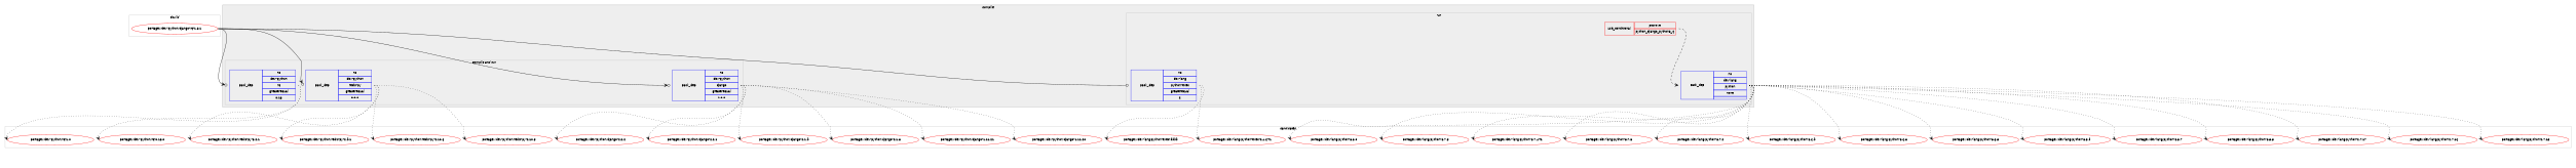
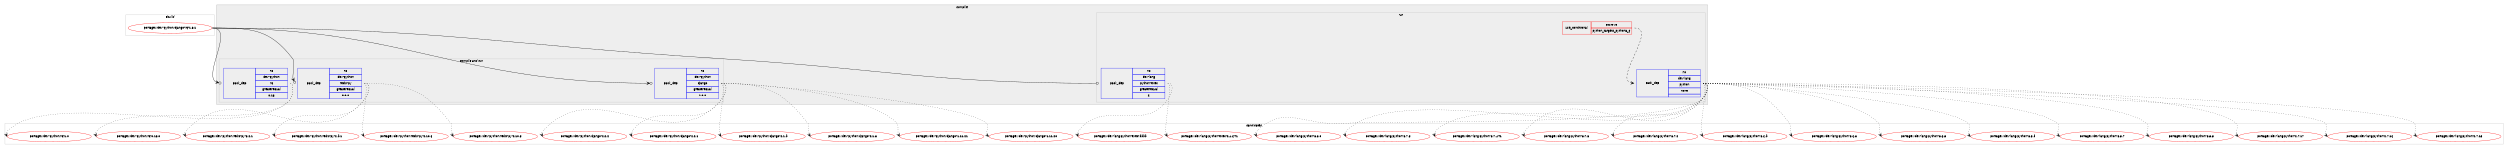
  digraph {
    compound=true
    concentrate=true
    fontname=Helvetica
    fontsize=10
    newrank=true
    rankdir=TB
    ranksep=1.5
    node [color=red fontname=Helvetica fontsize=10]
    edge [arrowhead=vee headport=w style=dotted tailport=e weight=100]
    n1 [label="portage://dev-python/django-rq-1.3.1" width=4]
    n2 [color=blue label=<<TABLE BORDER="0" CELLBORDER="1" CELLSPACING="0" CELLPADDING="4" WIDTH="220"><TR><TD ROWSPAN="6" CELLPADDING="30">pack_dep</TD></TR><TR><TD WIDTH="110">no</TD></TR><TR><TD>dev-python</TD></TR><TR><TD>django</TD></TR><TR><TD>greaterequal</TD></TR><TR><TD>1.8.0</TD></TR></TABLE>> shape=none]
    n3 [color=blue label=<<TABLE BORDER="0" CELLBORDER="1" CELLSPACING="0" CELLPADDING="4" WIDTH="220"><TR><TD ROWSPAN="6" CELLPADDING="30">pack_dep</TD></TR><TR><TD WIDTH="110">no</TD></TR><TR><TD>dev-python</TD></TR><TR><TD>redis-py</TD></TR><TR><TD>greaterequal</TD></TR><TR><TD>3.0.0</TD></TR></TABLE>> shape=none]
    n4 [color=blue label=<<TABLE BORDER="0" CELLBORDER="1" CELLSPACING="0" CELLPADDING="4" WIDTH="220"><TR><TD ROWSPAN="6" CELLPADDING="30">pack_dep</TD></TR><TR><TD WIDTH="110">no</TD></TR><TR><TD>dev-python</TD></TR><TR><TD>rq</TD></TR><TR><TD>greaterequal</TD></TR><TR><TD>0.13</TD></TR></TABLE>> shape=none]
    n5 [color=blue label=<<TABLE BORDER="0" CELLBORDER="1" CELLSPACING="0" CELLPADDING="4" WIDTH="220"><TR><TD ROWSPAN="6" CELLPADDING="30">pack_dep</TD></TR><TR><TD WIDTH="110">no</TD></TR><TR><TD>dev-lang</TD></TR><TR><TD>python</TD></TR><TR><TD>none</TD></TR><TR><TD></TD></TR></TABLE>> shape=none]
-   n6 [label=<<TABLE BORDER="0" CELLBORDER="1" CELLSPACING="0" CELLPADDING="4"><TR><TD ROWSPAN="3" CELLPADDING="10">use_conditional</TD></TR><TR><TD>positive</TD></TR><TR><TD>python_django_python3_6</TD></TR></TABLE>> shape=none]
+   n6 [label=<<TABLE BORDER="0" CELLBORDER="1" CELLSPACING="0" CELLPADDING="4"><TR><TD ROWSPAN="3" CELLPADDING="10">use_conditional</TD></TR><TR><TD>positive</TD></TR><TR><TD>python_targets_python3_6</TD></TR></TABLE>> shape=none]
    n7 [color=blue label=<<TABLE BORDER="0" CELLBORDER="1" CELLSPACING="0" CELLPADDING="4" WIDTH="220"><TR><TD ROWSPAN="6" CELLPADDING="30">pack_dep</TD></TR><TR><TD WIDTH="110">no</TD></TR><TR><TD>dev-lang</TD></TR><TR><TD>python-exec</TD></TR><TR><TD>greaterequal</TD></TR><TR><TD>2</TD></TR></TABLE>> shape=none]
    n8 [label="portage://dev-python/django-1.11.20" width=4]
    n9 [label="portage://dev-python/django-1.11.21" width=4]
    n10 [label="portage://dev-python/django-2.1.8" width=4]
    n11 [label="portage://dev-python/django-2.1.9" width=4]
    n12 [label="portage://dev-python/django-2.2.1" width=4]
    n13 [label="portage://dev-python/django-2.2.2" width=4]
    n14 [label="portage://dev-python/redis-py-2.10.5" width=4]
    n15 [label="portage://dev-python/redis-py-2.10.6" width=4]
    n16 [label="portage://dev-python/redis-py-2.9.1" width=4]
    n17 [label="portage://dev-python/redis-py-3.2.1" width=4]
    n18 [label="portage://dev-python/rq-0.13.0" width=4]
    n19 [label="portage://dev-python/rq-1.0" width=4]
    n20 [label="portage://dev-lang/python-exec-2.4.6-r1" width=4]
    n21 [label="portage://dev-lang/python-exec-9999" width=4]
    n22 [label="portage://dev-lang/python-2.7.15" width=4]
    n23 [label="portage://dev-lang/python-2.7.16" width=4]
    n24 [label="portage://dev-lang/python-2.7.17" width=4]
    n25 [label="portage://dev-lang/python-3.5.5" width=4]
    n26 [label="portage://dev-lang/python-3.5.7" width=4]
    n27 [label="portage://dev-lang/python-3.5.9" width=4]
    n28 [label="portage://dev-lang/python-3.6.5" width=4]
    n29 [label="portage://dev-lang/python-3.6.8" width=4]
    n30 [label="portage://dev-lang/python-3.6.9" width=4]
    n31 [label="portage://dev-lang/python-3.7.2" width=4]
    n32 [label="portage://dev-lang/python-3.7.3" width=4]
    n33 [label="portage://dev-lang/python-3.7.4-r1" width=4]
    n34 [label="portage://dev-lang/python-3.7.5" width=4]
    n35 [label="portage://dev-lang/python-3.8.0" width=4]
    subgraph cluster_1 {
      color=gray
      label=<<i>ebuild</i>>
      rank=same
      n1
    }
    subgraph cluster_2 {
      color=gray
      label=<<i>dependencies</i>>
      subgraph cluster_3 {
        color=gray
        fillcolor="#eeeeee"
        label=<<i>compile</i>>
        style=filled
      }
      subgraph cluster_4 {
        color=gray
        fillcolor="#eeeeee"
        label=<<i>compile and run</i>>
        style=filled
        subgraph sub_5 {
          color=gray
          fillcolor="#eeeeee"
          label=<<i>compile and run</i>>
          style=filled
          n2
        }
        subgraph sub_6 {
          color=gray
          fillcolor="#eeeeee"
          label=<<i>compile and run</i>>
          style=filled
          n3
        }
        subgraph sub_7 {
          color=gray
          fillcolor="#eeeeee"
          label=<<i>compile and run</i>>
          style=filled
          n4
        }
      }
      subgraph cluster_8 {
        color=gray
        fillcolor="#eeeeee"
        label=<<i>run</i>>
        style=filled
        subgraph sub_9 {
          color=gray
          fillcolor="#eeeeee"
          label=<<i>run</i>>
          style=filled
          n6
          subgraph sub_10 {
            color=gray
            fillcolor="#eeeeee"
            label=<<i>run</i>>
            style=filled
            n5
          }
        }
        subgraph sub_11 {
          color=gray
          fillcolor="#eeeeee"
          label=<<i>run</i>>
          style=filled
          n7
        }
      }
    }
    subgraph cluster_12 {
      color=gray
      label=<<i>candidates</i>>
      rank=same
      subgraph sub_13 {
        color=black
        label=<<i>candidates</i>>
        nodesep=1
        rank=same
        n8
        n9
        n10
        n11
        n12
        n13
      }
      subgraph sub_14 {
        color=black
        label=<<i>candidates</i>>
        nodesep=1
        rank=same
        n14
        n15
        n16
        n17
      }
      subgraph sub_15 {
        color=black
        label=<<i>candidates</i>>
        nodesep=1
        rank=same
        n18
        n19
      }
      subgraph sub_16 {
        color=black
        label=<<i>candidates</i>>
        nodesep=1
        rank=same
        n20
        n21
      }
      subgraph sub_17 {
        color=black
        label=<<i>candidates</i>>
        nodesep=1
        rank=same
        n22
        n23
        n24
        n25
        n26
        n27
        n28
        n29
        n30
        n31
        n32
        n33
        n34
        n35
      }
    }
    n1 -> n2 [arrowhead=odotvee style=solid weight=20]
    n1 -> n3 [arrowhead=odotvee style=solid weight=20]
    n1 -> n4 [arrowhead=odotvee style=solid weight=20]
    n1 -> n7 [arrowhead=odot style=solid weight=20]
    n2 -> n8
    n2 -> n9
    n2 -> n10
    n2 -> n11
    n2 -> n12
    n2 -> n13
    n3 -> n14
    n3 -> n15
    n3 -> n16
    n3 -> n17
    n4 -> n18
    n4 -> n19
    n5 -> n22
    n5 -> n23
    n5 -> n24
    n5 -> n25
    n5 -> n26
    n5 -> n27
    n5 -> n28
    n5 -> n29
    n5 -> n30
    n5 -> n31
    n5 -> n32
    n5 -> n33
    n5 -> n34
    n5 -> n35
    n6 -> n5 [style=dashed weight=20]
    n7 -> n20
    n7 -> n21
  }
